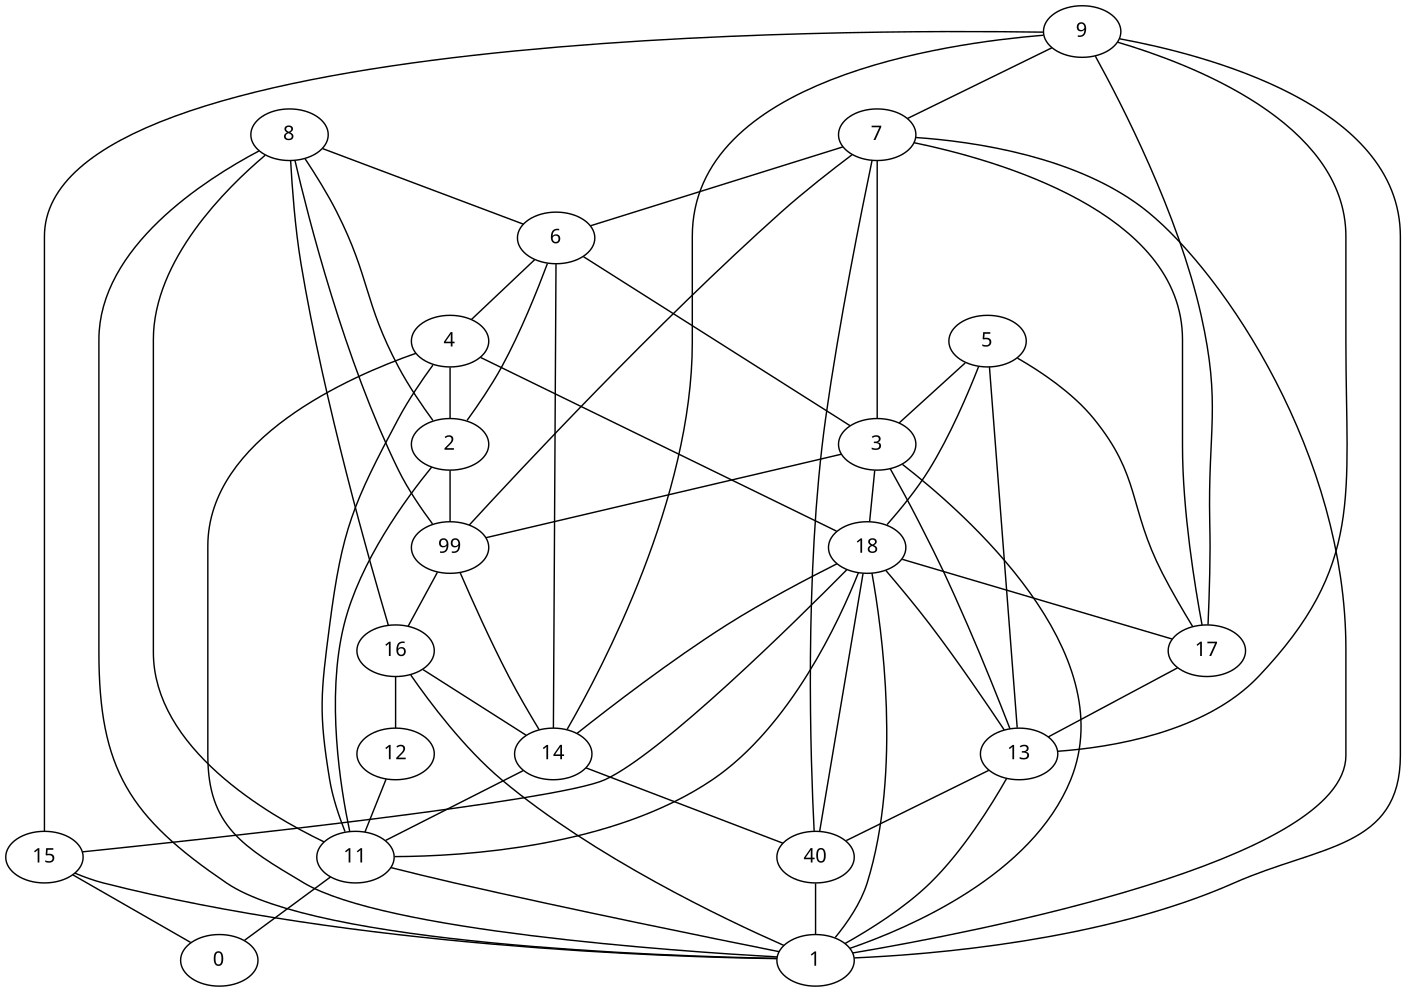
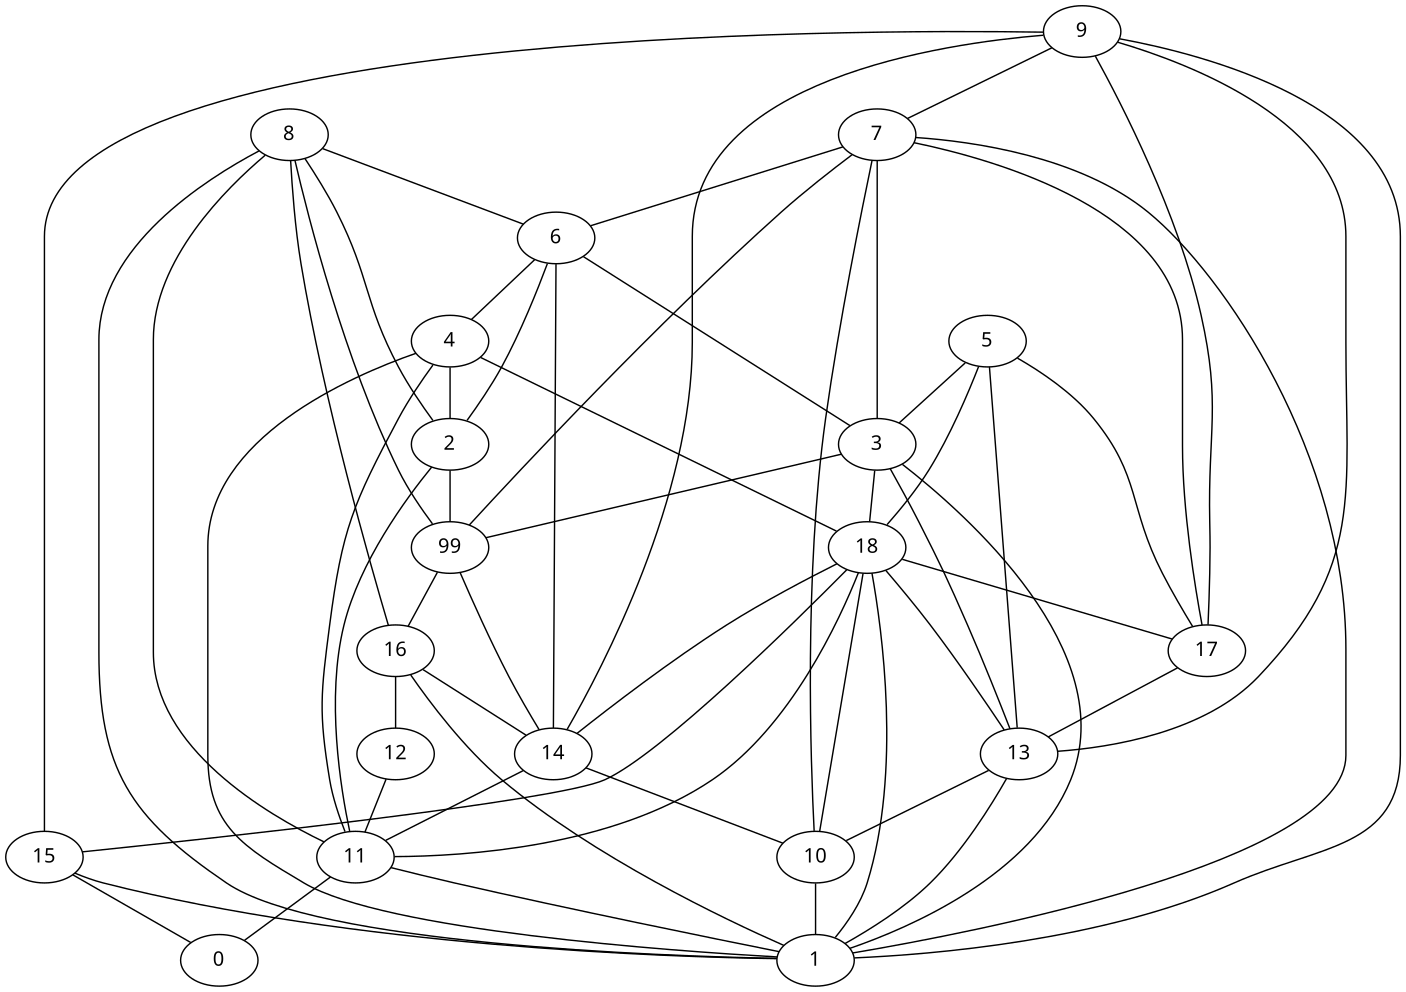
  digraph {
    fontname="Noto Sans"
    node [fontname="Noto Sans"]
    edge [color=black dir=none fontname="Noto Sans"]
    4
    2
    1
    18
    11
    n6 [label=99]
    8
    16
    6
    17
    12
    14
    3
    13
    15
-   10 [label=40]
+   10
    0
    5
    9
    7
    subgraph sub_1 {
      4
      2
      1
      18
      11
      n6
      8
      16
      6
      17
      12
      14
      3
      13
      15
      10
      0
      5
      9
      7
    }
    4 -> 2
    4 -> 1
    4 -> 18
    4 -> 11
    2 -> 11
    2 -> n6
    18 -> 1
    18 -> 11
    18 -> 17
    18 -> 14
    18 -> 13
    18 -> 15
    18 -> 10
    11 -> 1
    11 -> 0
    n6 -> 16
    n6 -> 14
    8 -> 2
    8 -> 1
    8 -> 11
    8 -> n6
    8 -> 16
    8 -> 6
    16 -> 1
    16 -> 12
    16 -> 14
    6 -> 4
    6 -> 2
    6 -> 14
    6 -> 3
    17 -> 13
    12 -> 11
    14 -> 11
    14 -> 10
    3 -> 1
    3 -> 18
    3 -> n6
    3 -> 13
    13 -> 1
    13 -> 10
    15 -> 1
    15 -> 0
    10 -> 1
    5 -> 18
    5 -> 17
    5 -> 3
    5 -> 13
    9 -> 1
    9 -> 17
    9 -> 14
    9 -> 13
    9 -> 15
    9 -> 7
    7 -> 1
    7 -> n6
    7 -> 6
    7 -> 17
    7 -> 3
    7 -> 10
  }
